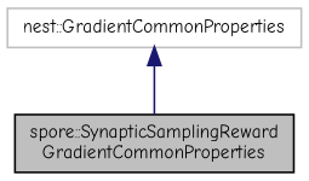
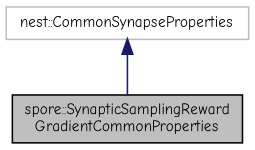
  digraph {
    fontname="Comic Neue"
    node [fontname="Comic Neue" fontsize=10 shape=record style=filled]
    n1 [color=black fillcolor=grey75 fontcolor=black height=0.2 label="spore::SynapticSamplingReward\lGradientCommonProperties" width=0.4]
-   n2 [color=grey75 fillcolor=white height=0.2 label="nest::GradientCommonProperties" width=0.4]
+   n2 [color=grey75 fillcolor=white height=0.2 label="nest::CommonSynapseProperties" width=0.4]
    n2 -> n1 [color=midnightblue dir=back fontname="Comic Neue" fontsize=10 labelfontname=Helvetica labelfontsize=10 style=solid]
  }
